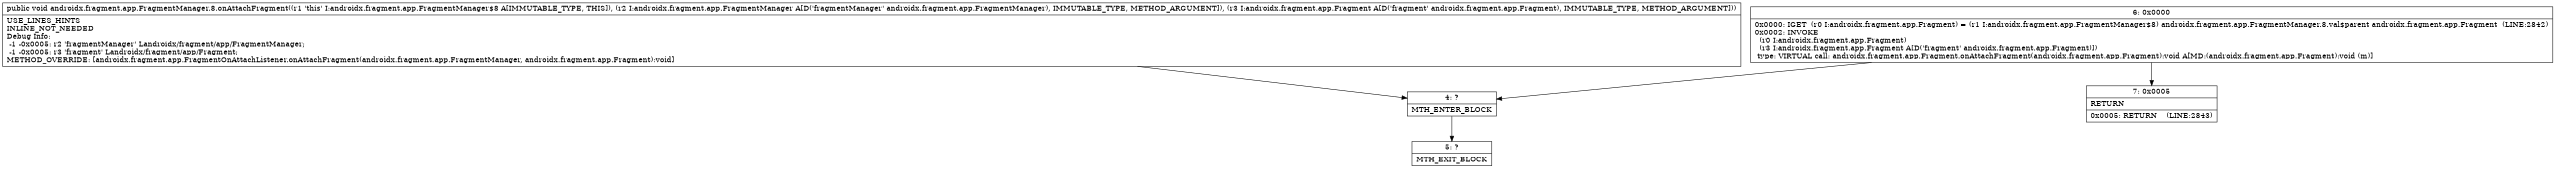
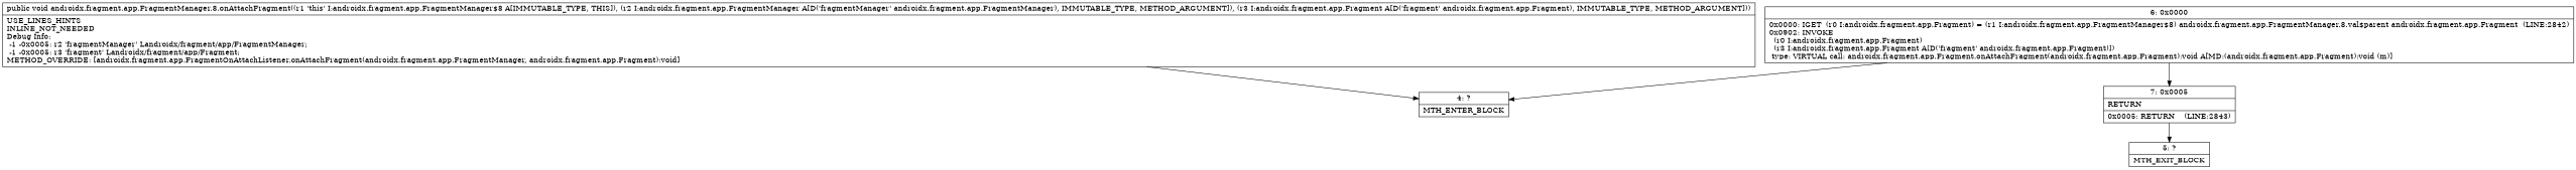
  digraph {
    node [shape=record]
    n1 [label="{4\:\ ?|MTH_ENTER_BLOCK\l}"]
-   n2 [label="{6\:\ 0x0000|0x0000: IGET  (r0 I:androidx.fragment.app.Fragment) = (r1 I:androidx.fragment.app.FragmentManager$8) androidx.fragment.app.FragmentManager.8.val$parent androidx.fragment.app.Fragment  (LINE:2842)\l0x0002: INVOKE  \l  (r0 I:androidx.fragment.app.Fragment)\l  (r3 I:androidx.fragment.app.Fragment A[D('fragment' androidx.fragment.app.Fragment)])\l type: VIRTUAL call: androidx.fragment.app.Fragment.onAttachFragment(androidx.fragment.app.Fragment):void A[MD:(androidx.fragment.app.Fragment):void (m)]\l}"]
+   n2 [label="{6\:\ 0x0000|0x0000: IGET  (r0 I:androidx.fragment.app.Fragment) = (r1 I:androidx.fragment.app.FragmentManager$8) androidx.fragment.app.FragmentManager.8.val$parent androidx.fragment.app.Fragment  (LINE:2842)\l0x0902: INVOKE  \l  (r0 I:androidx.fragment.app.Fragment)\l  (r3 I:androidx.fragment.app.Fragment A[D('fragment' androidx.fragment.app.Fragment)])\l type: VIRTUAL call: androidx.fragment.app.Fragment.onAttachFragment(androidx.fragment.app.Fragment):void A[MD:(androidx.fragment.app.Fragment):void (m)]\l}"]
    n3 [label="{7\:\ 0x0005|RETURN\l|0x0005: RETURN    (LINE:2843)\l}"]
    n4 [label="{5\:\ ?|MTH_EXIT_BLOCK\l}"]
    n5 [label="{public void androidx.fragment.app.FragmentManager.8.onAttachFragment((r1 'this' I:androidx.fragment.app.FragmentManager$8 A[IMMUTABLE_TYPE, THIS]), (r2 I:androidx.fragment.app.FragmentManager A[D('fragmentManager' androidx.fragment.app.FragmentManager), IMMUTABLE_TYPE, METHOD_ARGUMENT]), (r3 I:androidx.fragment.app.Fragment A[D('fragment' androidx.fragment.app.Fragment), IMMUTABLE_TYPE, METHOD_ARGUMENT]))  | USE_LINES_HINTS\lINLINE_NOT_NEEDED\lDebug Info:\l  \-1 \-0x0005: r2 'fragmentManager' Landroidx\/fragment\/app\/FragmentManager;\l  \-1 \-0x0005: r3 'fragment' Landroidx\/fragment\/app\/Fragment;\lMETHOD_OVERRIDE: [androidx.fragment.app.FragmentOnAttachListener.onAttachFragment(androidx.fragment.app.FragmentManager, androidx.fragment.app.Fragment):void]\l}"]
    n2 -> n1
    n2 -> n3
-   n1 -> n4
+   n3 -> n4
    n5 -> n1
  }
